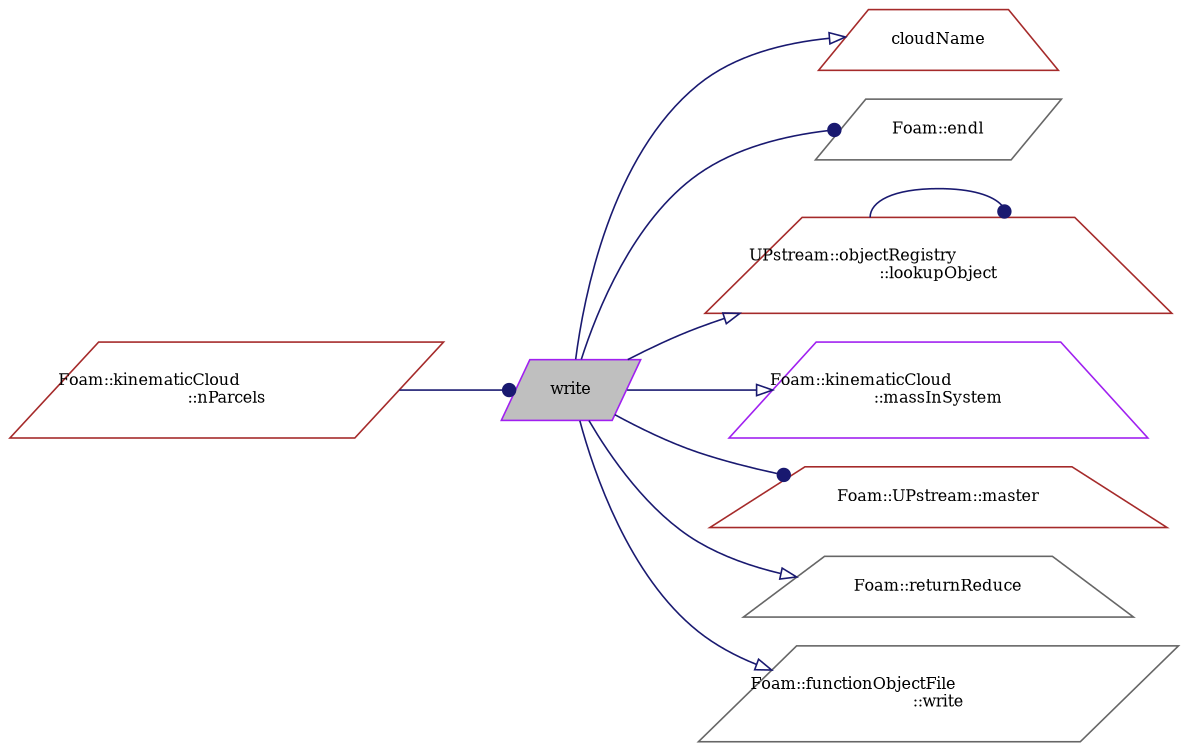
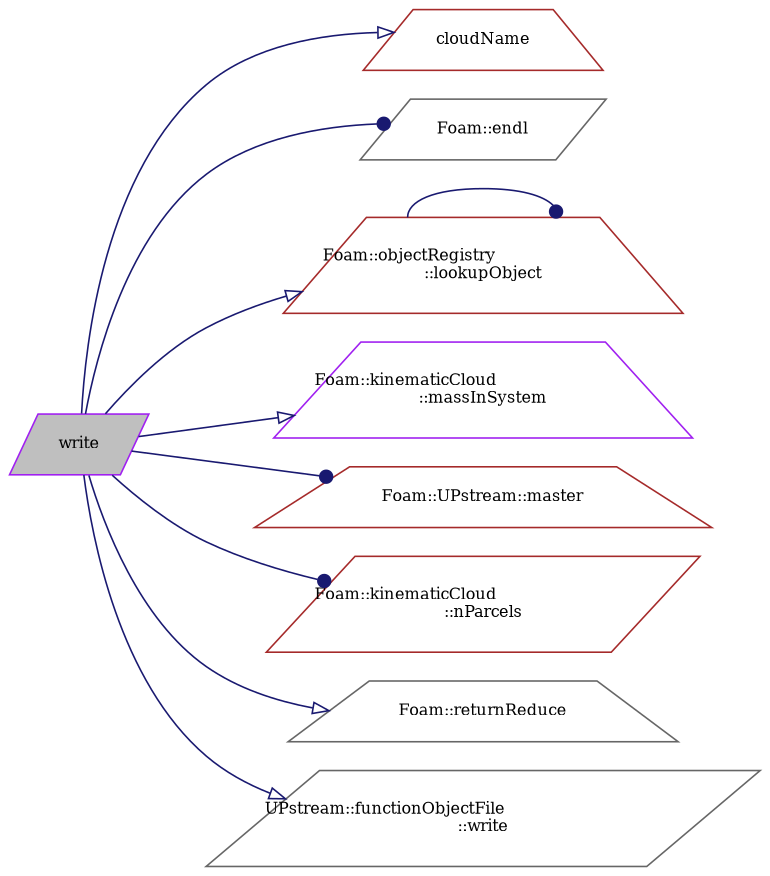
  digraph {
    fontname="DejaVu Serif"
    rankdir=LR
    node [color=brown fontname="DejaVu Serif" fontsize=10 shape=trapezium]
    edge [arrowhead=onormal color=midnightblue fontname="DejaVu Serif" fontsize=10 labelfontname=Helvetica labelfontsize=10 style=solid]
    n1 [color=purple fillcolor=grey75 fontcolor=black height=0.2 label=write shape=parallelogram style=filled width=0.4]
    n2 [height=0.2 label=cloudName width=0.4]
    n3 [color=gray40 height=0.2 label="Foam::endl" shape=parallelogram width=0.4]
-   n4 [height=0.2 label="UPstream::objectRegistry\l::lookupObject" width=0.4]
+   n4 [height=0.2 label="Foam::objectRegistry\l::lookupObject" width=0.4]
    n5 [color=purple height=0.2 label="Foam::kinematicCloud\l::massInSystem" width=0.4]
    n6 [height=0.2 label="Foam::UPstream::master" width=0.4]
    n7 [height=0.2 label="Foam::kinematicCloud\l::nParcels" shape=parallelogram width=0.4]
    n8 [color=gray40 height=0.2 label="Foam::returnReduce" width=0.4]
-   n9 [color=gray40 height=0.2 label="Foam::functionObjectFile\l::write" shape=parallelogram width=0.4]
+   n9 [color=gray40 height=0.2 label="UPstream::functionObjectFile\l::write" shape=parallelogram width=0.4]
    n1 -> n2
    n1 -> n3 [arrowhead=dot]
    n1 -> n4
    n1 -> n5
    n1 -> n6 [arrowhead=dot]
-   n7 -> n1 [arrowhead=dot]
+   n1 -> n7 [arrowhead=dot]
    n1 -> n8
    n1 -> n9
    n4 -> n4 [arrowhead=dot]
  }
